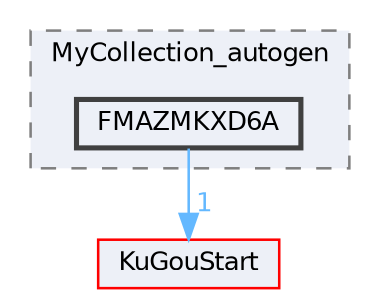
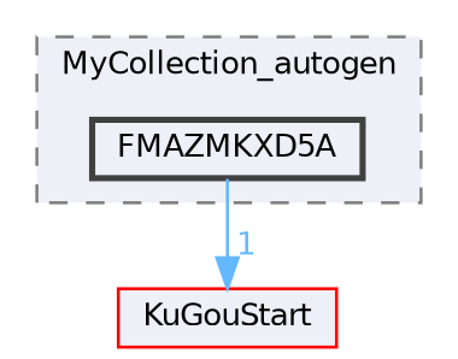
  digraph {
    compound=true
    node [fillcolor="#edf0f7" fontname=Helvetica fontsize=10 shape=box]
-   n1 [color=grey25 height=0.2 label=FMAZMKXD6A style="filled,bold" width=0.4]
+   n1 [color=grey25 height=0.2 label=FMAZMKXD5A style="filled,bold" width=0.4]
    n2 [color=red height=0.2 label=KuGouStart style=filled width=0.4]
    subgraph cluster_1 {
      bgcolor="#edf0f7"
      fontname=Helvetica
      fontsize=10
      label=MyCollection_autogen
      pencolor=grey50
      style="filled,dashed"
      n1
    }
    n1 -> n2 [color=steelblue1 fontcolor=steelblue1 fontname=Helvetica fontsize=10 headlabel=1 labeldistance=1.5 labelfontname=Helvetica labelfontsize=10]
  }
